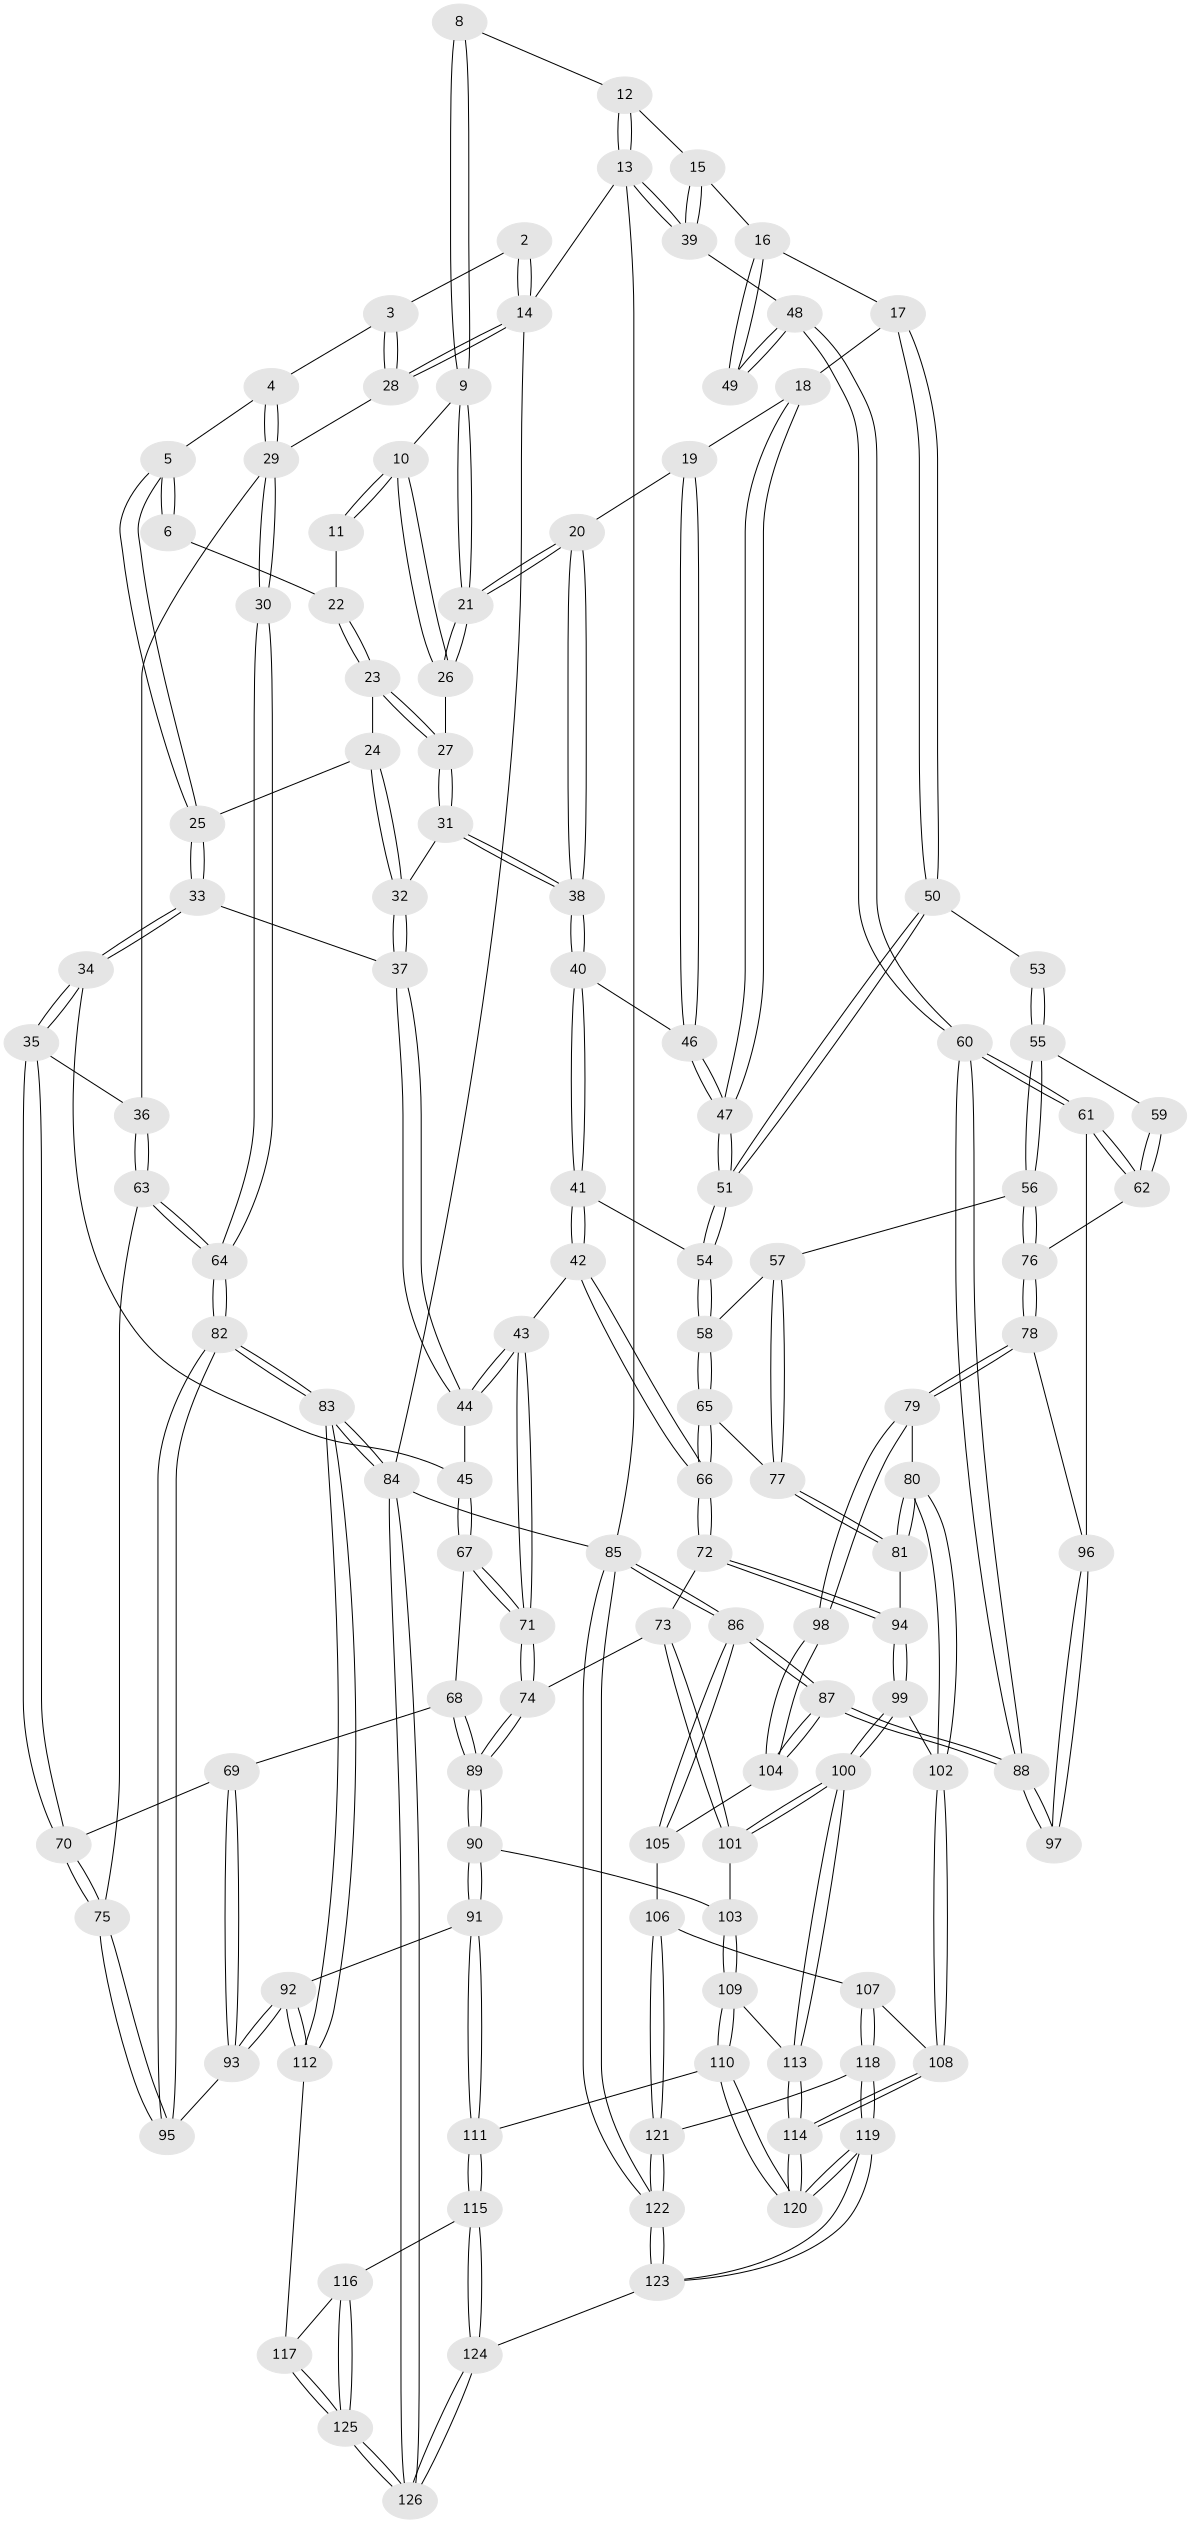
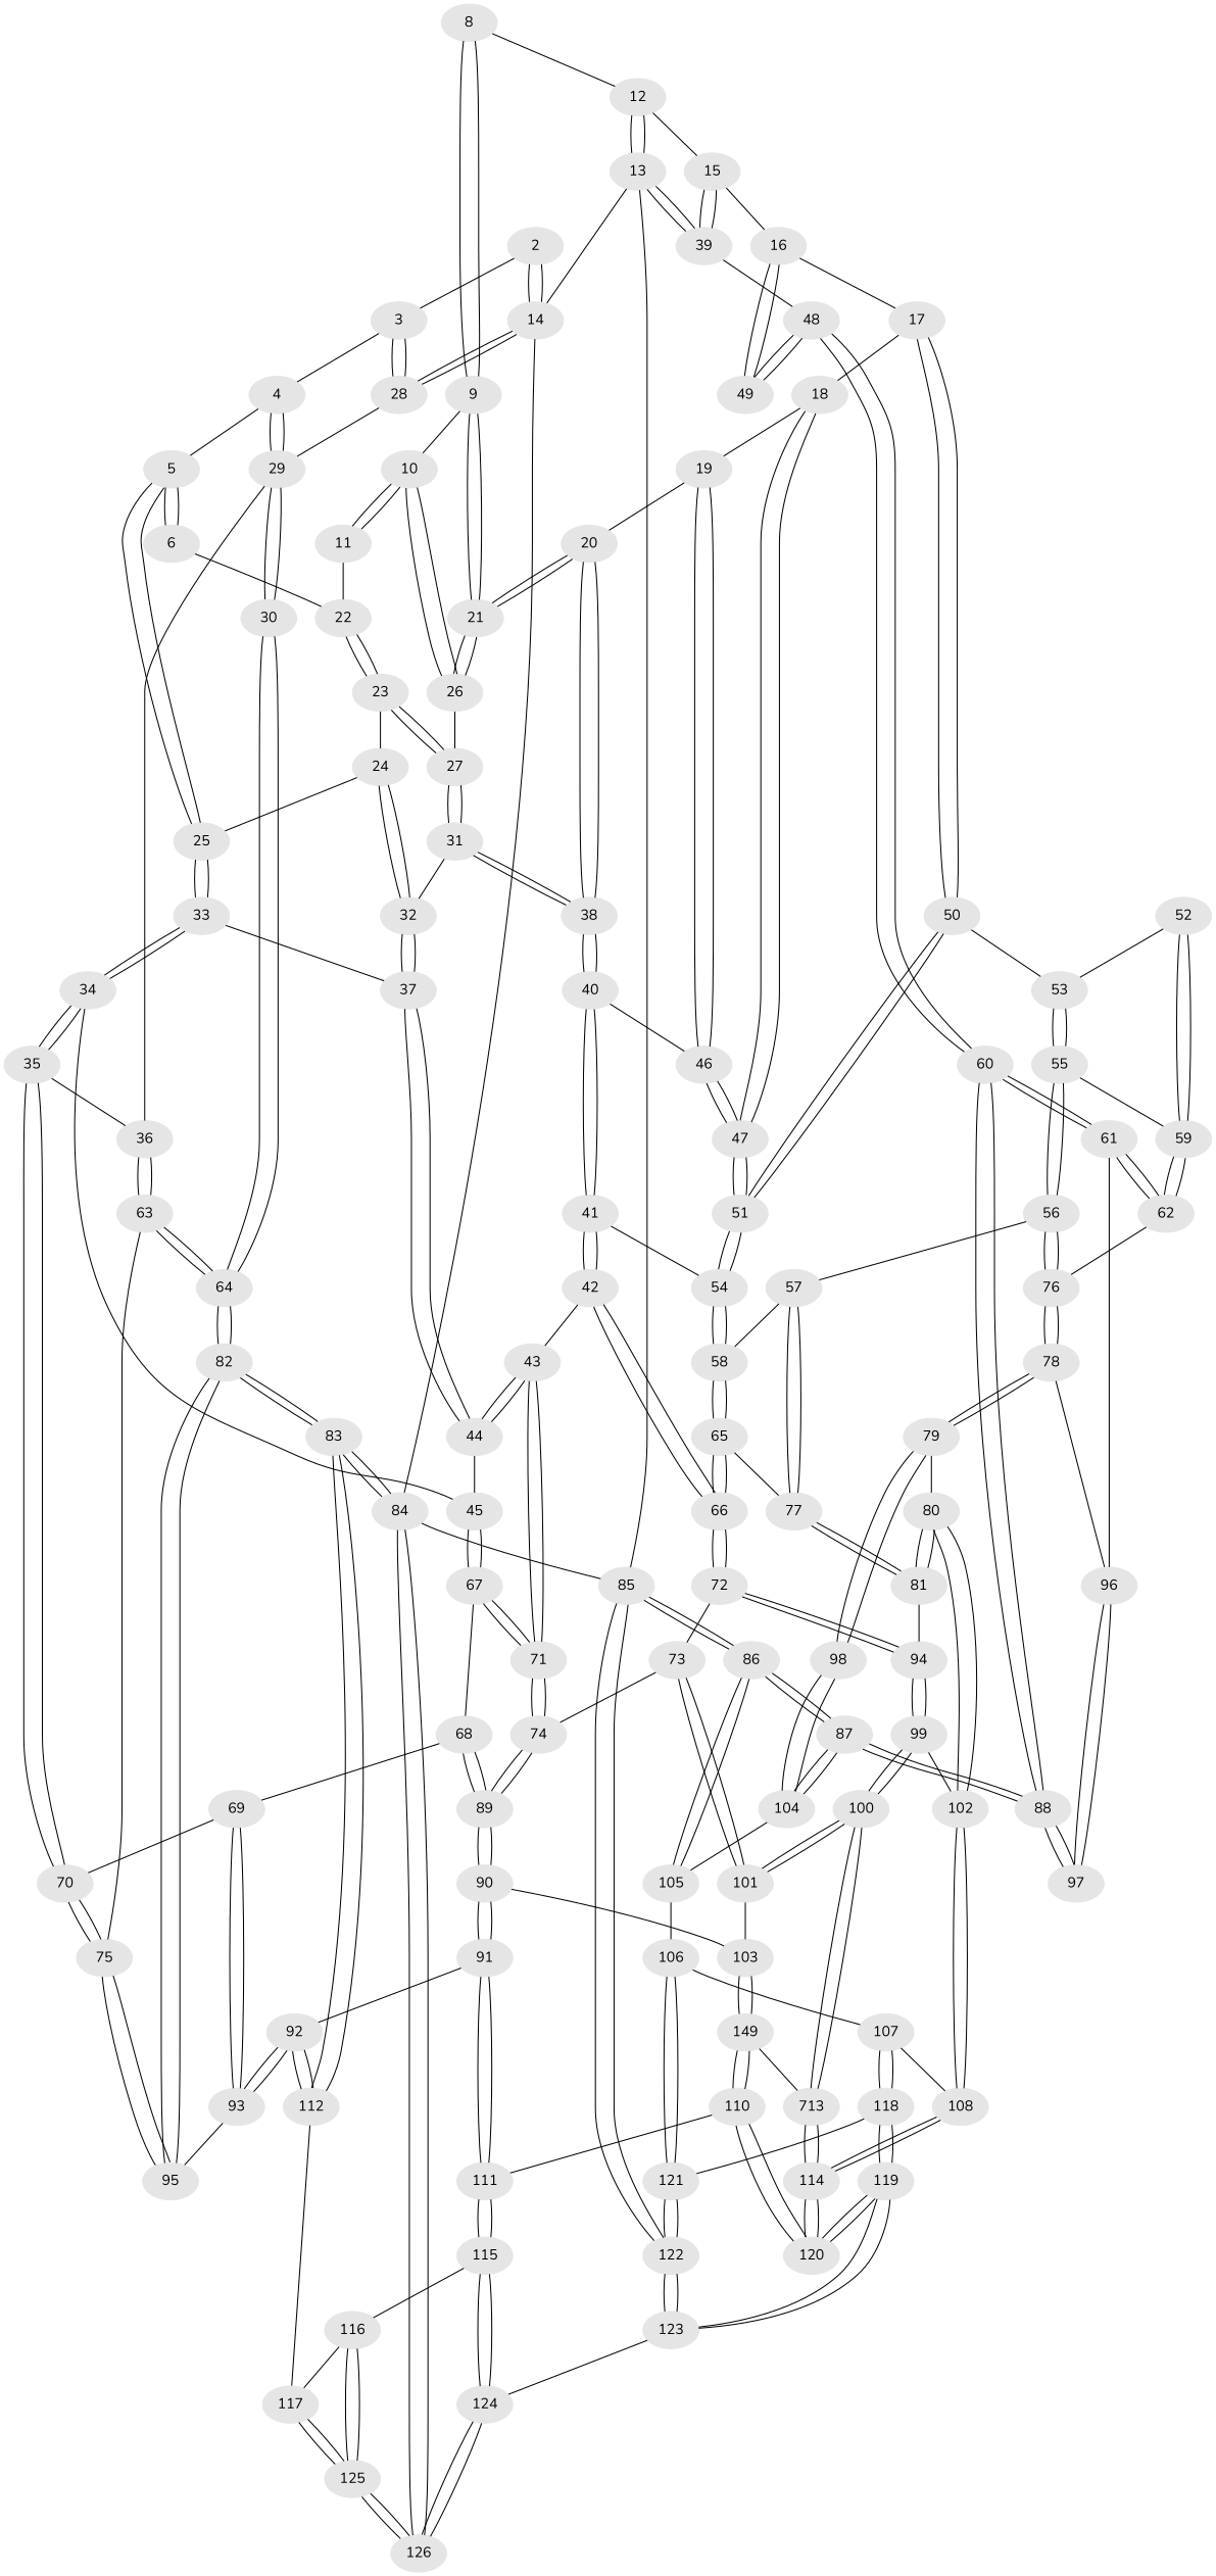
  graph {
    fontname=Nunito
    node [color=gray90 fontname=Nunito style=filled]
    edge [fontname=Nunito]
    2
    3
    14
    8
    9
    12
    4
    28
    84
    5
    29
    6
    25
    30
    36
    22
    33
    23
    11
    10
    21
    13
    15
    26
    27
    39
    85
    16
    48
    86
    122
    126
    17
    49
    18
    50
    19
    47
    51
    53
    20
    46
    38
    40
    24
    32
    31
    37
    34
    64
    63
    82
    44
    35
    45
    70
    67
    75
    41
    60
    42
    54
    43
    66
    58
    71
    72
    74
    68
    61
    88
+   52
    59
    55
    62
    56
    65
    57
    76
    77
    78
    81
    96
    97
    95
    83
    73
    94
    69
    89
    93
    90
    101
    99
    103
    79
    80
    98
    102
    104
    108
    112
    117
    87
    105
    123
    106
    91
    92
    111
-   109
+   109 [label=149]
    115
    100
-   113
+   113 [label=713]
    114
    110
    107
    121
    118
    119
    120
    116
    124
    125
    2 -- 3
    2 -- 14
    2 -- 14
    3 -- 4
    3 -- 28
    3 -- 28
    14 -- 28
    14 -- 28
    14 -- 84
    8 -- 9
    8 -- 9
    8 -- 12
    9 -- 10
    9 -- 21
    9 -- 21
    12 -- 13
    12 -- 13
    12 -- 15
    4 -- 5
    4 -- 29
    4 -- 29
    28 -- 29
    84 -- 85
    84 -- 126
    84 -- 126
    5 -- 6
    5 -- 6
    5 -- 25
    5 -- 25
    29 -- 30
    29 -- 30
    29 -- 36
    6 -- 22
    25 -- 33
    25 -- 33
    30 -- 64
    30 -- 64
    36 -- 63
    36 -- 63
    22 -- 23
    22 -- 23
    33 -- 37
    33 -- 34
    33 -- 34
    23 -- 27
    23 -- 27
    23 -- 24
    11 -- 22
    10 -- 11
    10 -- 11
    10 -- 26
    10 -- 26
    21 -- 26
    21 -- 26
    13 -- 14
    13 -- 39
    13 -- 39
    13 -- 85
    15 -- 39
    15 -- 39
    15 -- 16
    26 -- 27
    27 -- 31
    27 -- 31
    39 -- 48
    85 -- 86
    85 -- 86
    85 -- 122
    85 -- 122
    16 -- 17
    16 -- 49
    16 -- 49
    48 -- 49
    48 -- 49
    48 -- 60
    48 -- 60
    86 -- 87
    86 -- 87
    86 -- 105
    86 -- 105
    122 -- 123
    122 -- 123
    17 -- 18
    17 -- 50
    17 -- 50
    18 -- 19
    18 -- 47
    18 -- 47
    50 -- 51
    50 -- 51
    50 -- 53
    19 -- 20
    19 -- 46
    19 -- 46
    47 -- 51
    47 -- 51
    51 -- 54
    51 -- 54
    53 -- 55
    53 -- 55
    20 -- 21
    20 -- 21
    20 -- 38
    20 -- 38
    46 -- 47
    46 -- 47
    38 -- 40
    38 -- 40
    40 -- 46
    40 -- 41
    40 -- 41
    24 -- 25
    24 -- 32
    24 -- 32
    32 -- 37
    32 -- 37
    31 -- 38
    31 -- 38
    31 -- 32
    37 -- 44
    37 -- 44
    34 -- 35
    34 -- 35
    34 -- 45
    64 -- 82
    64 -- 82
    63 -- 64
    63 -- 64
    63 -- 75
    82 -- 95
    82 -- 95
    82 -- 83
    82 -- 83
    44 -- 45
    35 -- 36
    35 -- 70
    35 -- 70
    45 -- 67
    45 -- 67
    70 -- 75
    70 -- 75
    67 -- 71
    67 -- 71
    67 -- 68
    75 -- 95
    75 -- 95
    41 -- 42
    41 -- 42
    41 -- 54
    60 -- 61
    60 -- 61
    60 -- 88
    60 -- 88
    42 -- 43
    42 -- 66
    42 -- 66
    54 -- 58
    54 -- 58
    43 -- 44
    43 -- 44
    43 -- 71
    43 -- 71
    66 -- 72
    66 -- 72
    58 -- 65
    58 -- 65
    71 -- 74
    71 -- 74
    72 -- 73
    72 -- 94
    72 -- 94
    74 -- 89
    74 -- 89
    68 -- 69
    68 -- 89
    68 -- 89
    61 -- 62
    61 -- 62
    61 -- 96
    88 -- 97
    88 -- 97
+   52 -- 53
+   52 -- 59
+   52 -- 59
    59 -- 62
    59 -- 62
    55 -- 59
    55 -- 56
    55 -- 56
    62 -- 76
    56 -- 57
    56 -- 76
    56 -- 76
    65 -- 66
    65 -- 66
    65 -- 77
    57 -- 58
    57 -- 77
    57 -- 77
    76 -- 78
    76 -- 78
    77 -- 81
    77 -- 81
    78 -- 96
    78 -- 79
    78 -- 79
    81 -- 94
    96 -- 97
    96 -- 97
    83 -- 84
    83 -- 84
    83 -- 112
    83 -- 112
    73 -- 74
    73 -- 101
    73 -- 101
    94 -- 99
    94 -- 99
    69 -- 70
    69 -- 93
    69 -- 93
    89 -- 90
    89 -- 90
    93 -- 95
    90 -- 103
    90 -- 91
    90 -- 91
    101 -- 103
    99 -- 102
    99 -- 100
    99 -- 100
    103 -- 109
    103 -- 109
    79 -- 80
    79 -- 98
    79 -- 98
    80 -- 81
    80 -- 81
    80 -- 102
    80 -- 102
    98 -- 104
    98 -- 104
    102 -- 108
    102 -- 108
    104 -- 105
    108 -- 114
    108 -- 114
    112 -- 117
    117 -- 125
    117 -- 125
    87 -- 88
    87 -- 88
    87 -- 104
    87 -- 104
    105 -- 106
    123 -- 124
    106 -- 107
    106 -- 121
    106 -- 121
    91 -- 92
    91 -- 111
    91 -- 111
    92 -- 93
    92 -- 93
    92 -- 112
    92 -- 112
    111 -- 115
    111 -- 115
    109 -- 113
    109 -- 110
    109 -- 110
    115 -- 116
    115 -- 124
    115 -- 124
    100 -- 101
    100 -- 101
    100 -- 113
    100 -- 113
    113 -- 114
    113 -- 114
    114 -- 120
    114 -- 120
    110 -- 111
    110 -- 120
    110 -- 120
    107 -- 108
    107 -- 118
    107 -- 118
    121 -- 122
    121 -- 122
    118 -- 121
    118 -- 119
    118 -- 119
    119 -- 123
    119 -- 123
    119 -- 120
    119 -- 120
    116 -- 117
    116 -- 125
    116 -- 125
    124 -- 126
    124 -- 126
    125 -- 126
    125 -- 126
  }
